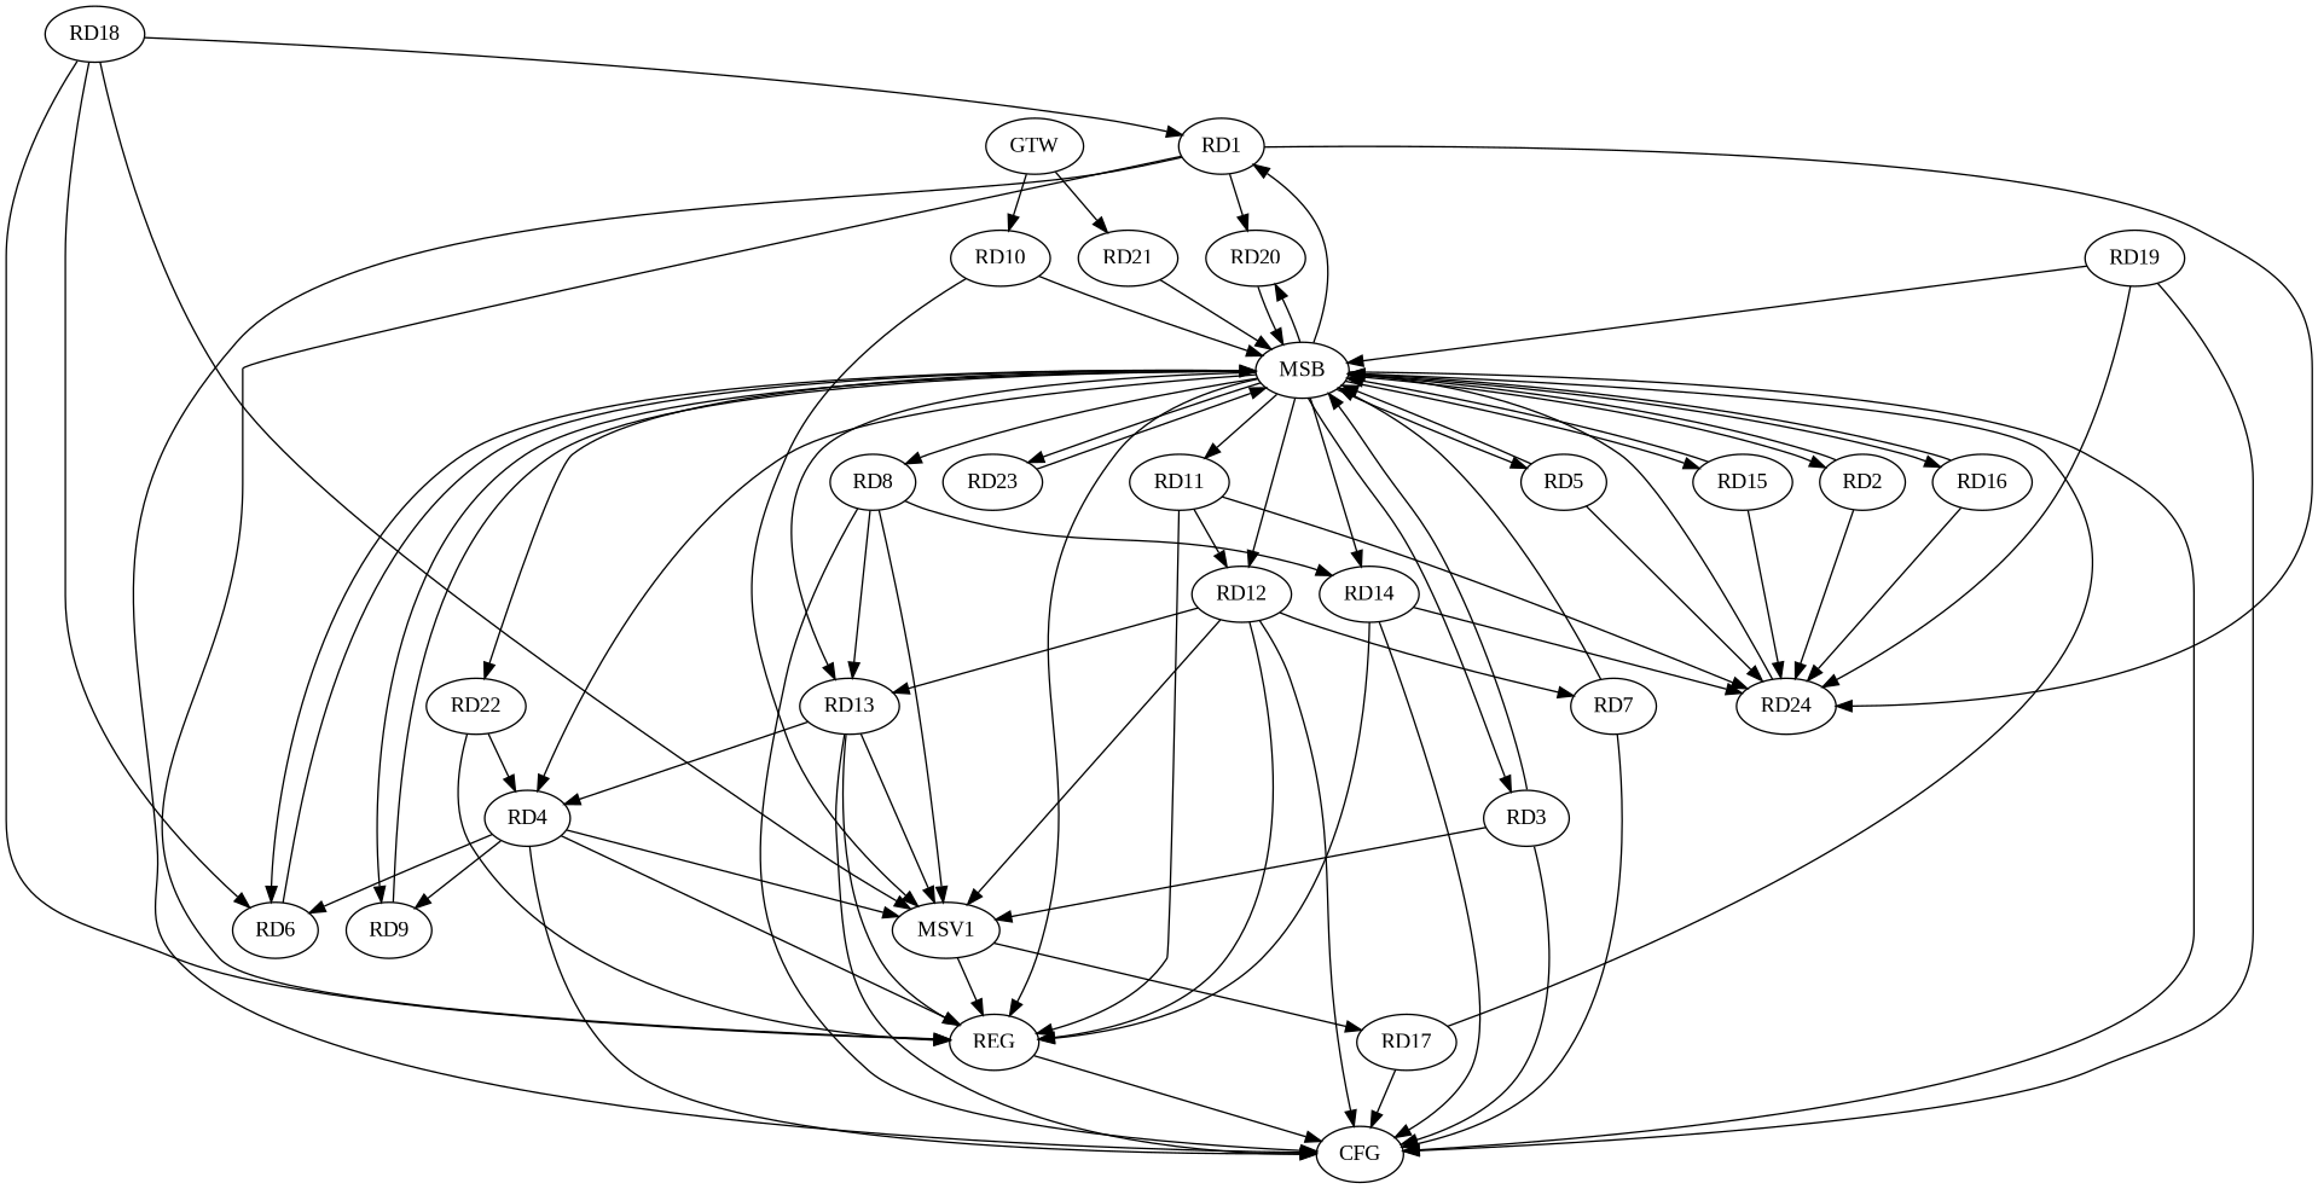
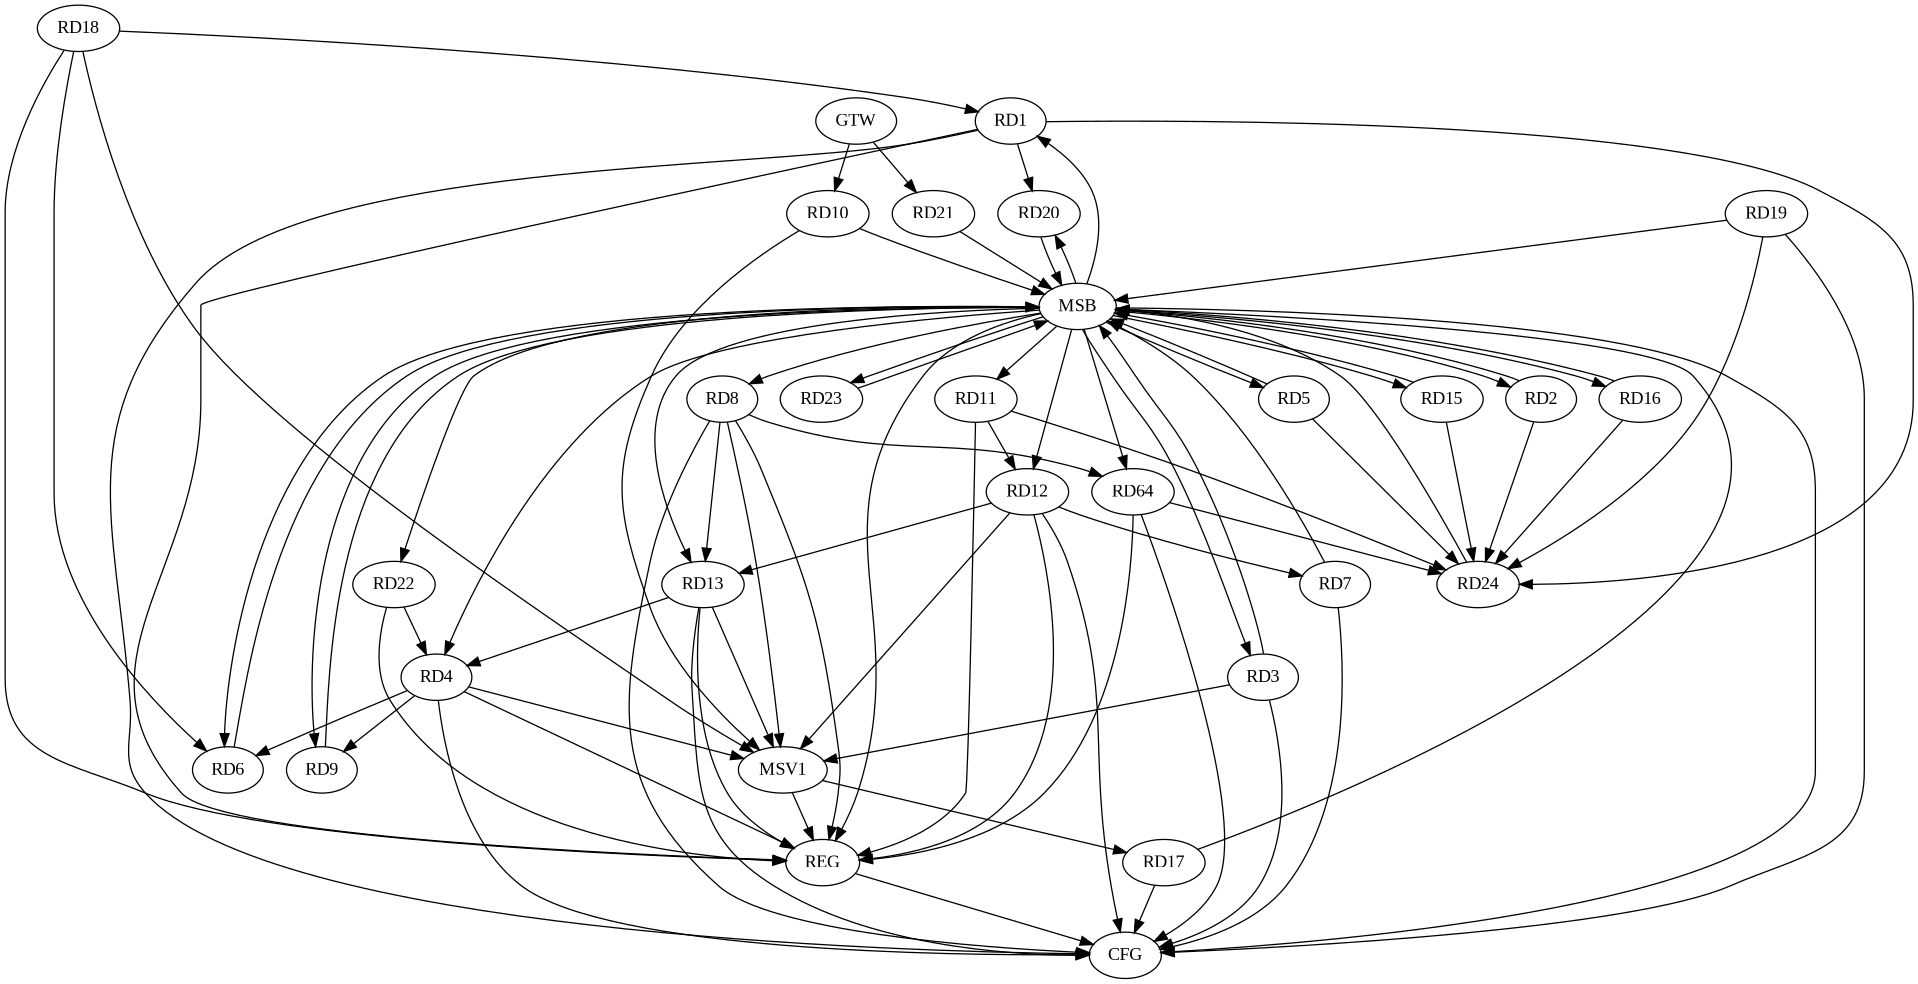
  strict digraph {
    fontname="Liberation Serif"
    node [fontname="Liberation Serif"]
    edge [fontname="Liberation Serif"]
    n1 [label=RD1]
    n2 [label=RD20]
    n3 [label=RD24]
    n4 [label=REG]
    n5 [label=CFG]
    n6 [label=MSB]
    n7 [label=RD2]
    n8 [label=RD3]
    n9 [label=RD4]
    n10 [label=RD6]
    n11 [label=RD9]
    n12 [label=RD5]
    n13 [label=RD8]
    n14 [label=RD13]
-   n15 [label=RD14]
+   n15 [label=RD64]
    n16 [label=RD11]
    n17 [label=RD12]
    n18 [label=RD15]
    n19 [label=RD16]
    n20 [label=RD22]
    n21 [label=RD23]
    n22 [label=MSV1]
    n23 [label=RD17]
    n24 [label=RD7]
    n25 [label=RD10]
    n26 [label=RD18]
    n27 [label=RD19]
    n28 [label=RD21]
    n29 [label=GTW]
    n1 -> n2
    n1 -> n3
    n1 -> n4
    n1 -> n5
    n2 -> n6
    n3 -> n6
    n4 -> n5
    n6 -> n1
    n6 -> n2
    n6 -> n4
    n6 -> n5
    n6 -> n7
    n6 -> n8
    n6 -> n9
    n6 -> n10
    n6 -> n11
    n6 -> n12
    n6 -> n13
    n6 -> n14
    n6 -> n15
    n6 -> n16
    n6 -> n17
    n6 -> n18
    n6 -> n19
    n6 -> n20
    n6 -> n21
    n7 -> n3
    n7 -> n6
    n8 -> n5
    n8 -> n6
    n8 -> n22
    n9 -> n4
    n9 -> n5
    n9 -> n10
    n9 -> n11
    n9 -> n22
    n10 -> n6
    n11 -> n6
    n12 -> n3
    n12 -> n6
+   n13 -> n4
    n13 -> n5
    n13 -> n14
    n13 -> n15
    n13 -> n22
    n14 -> n4
    n14 -> n5
    n14 -> n9
    n14 -> n22
    n15 -> n3
    n15 -> n4
    n15 -> n5
    n16 -> n3
    n16 -> n4
    n16 -> n17
    n17 -> n4
    n17 -> n5
    n17 -> n14
    n17 -> n22
    n17 -> n24
    n18 -> n3
    n18 -> n6
    n19 -> n3
    n19 -> n6
    n20 -> n4
    n20 -> n9
    n21 -> n6
    n22 -> n4
    n22 -> n23
    n23 -> n5
    n23 -> n6
    n24 -> n5
    n24 -> n6
    n25 -> n6
    n25 -> n22
    n26 -> n1
    n26 -> n4
    n26 -> n10
    n26 -> n22
    n27 -> n3
    n27 -> n5
    n27 -> n6
    n28 -> n6
    n29 -> n25
    n29 -> n28
  }
